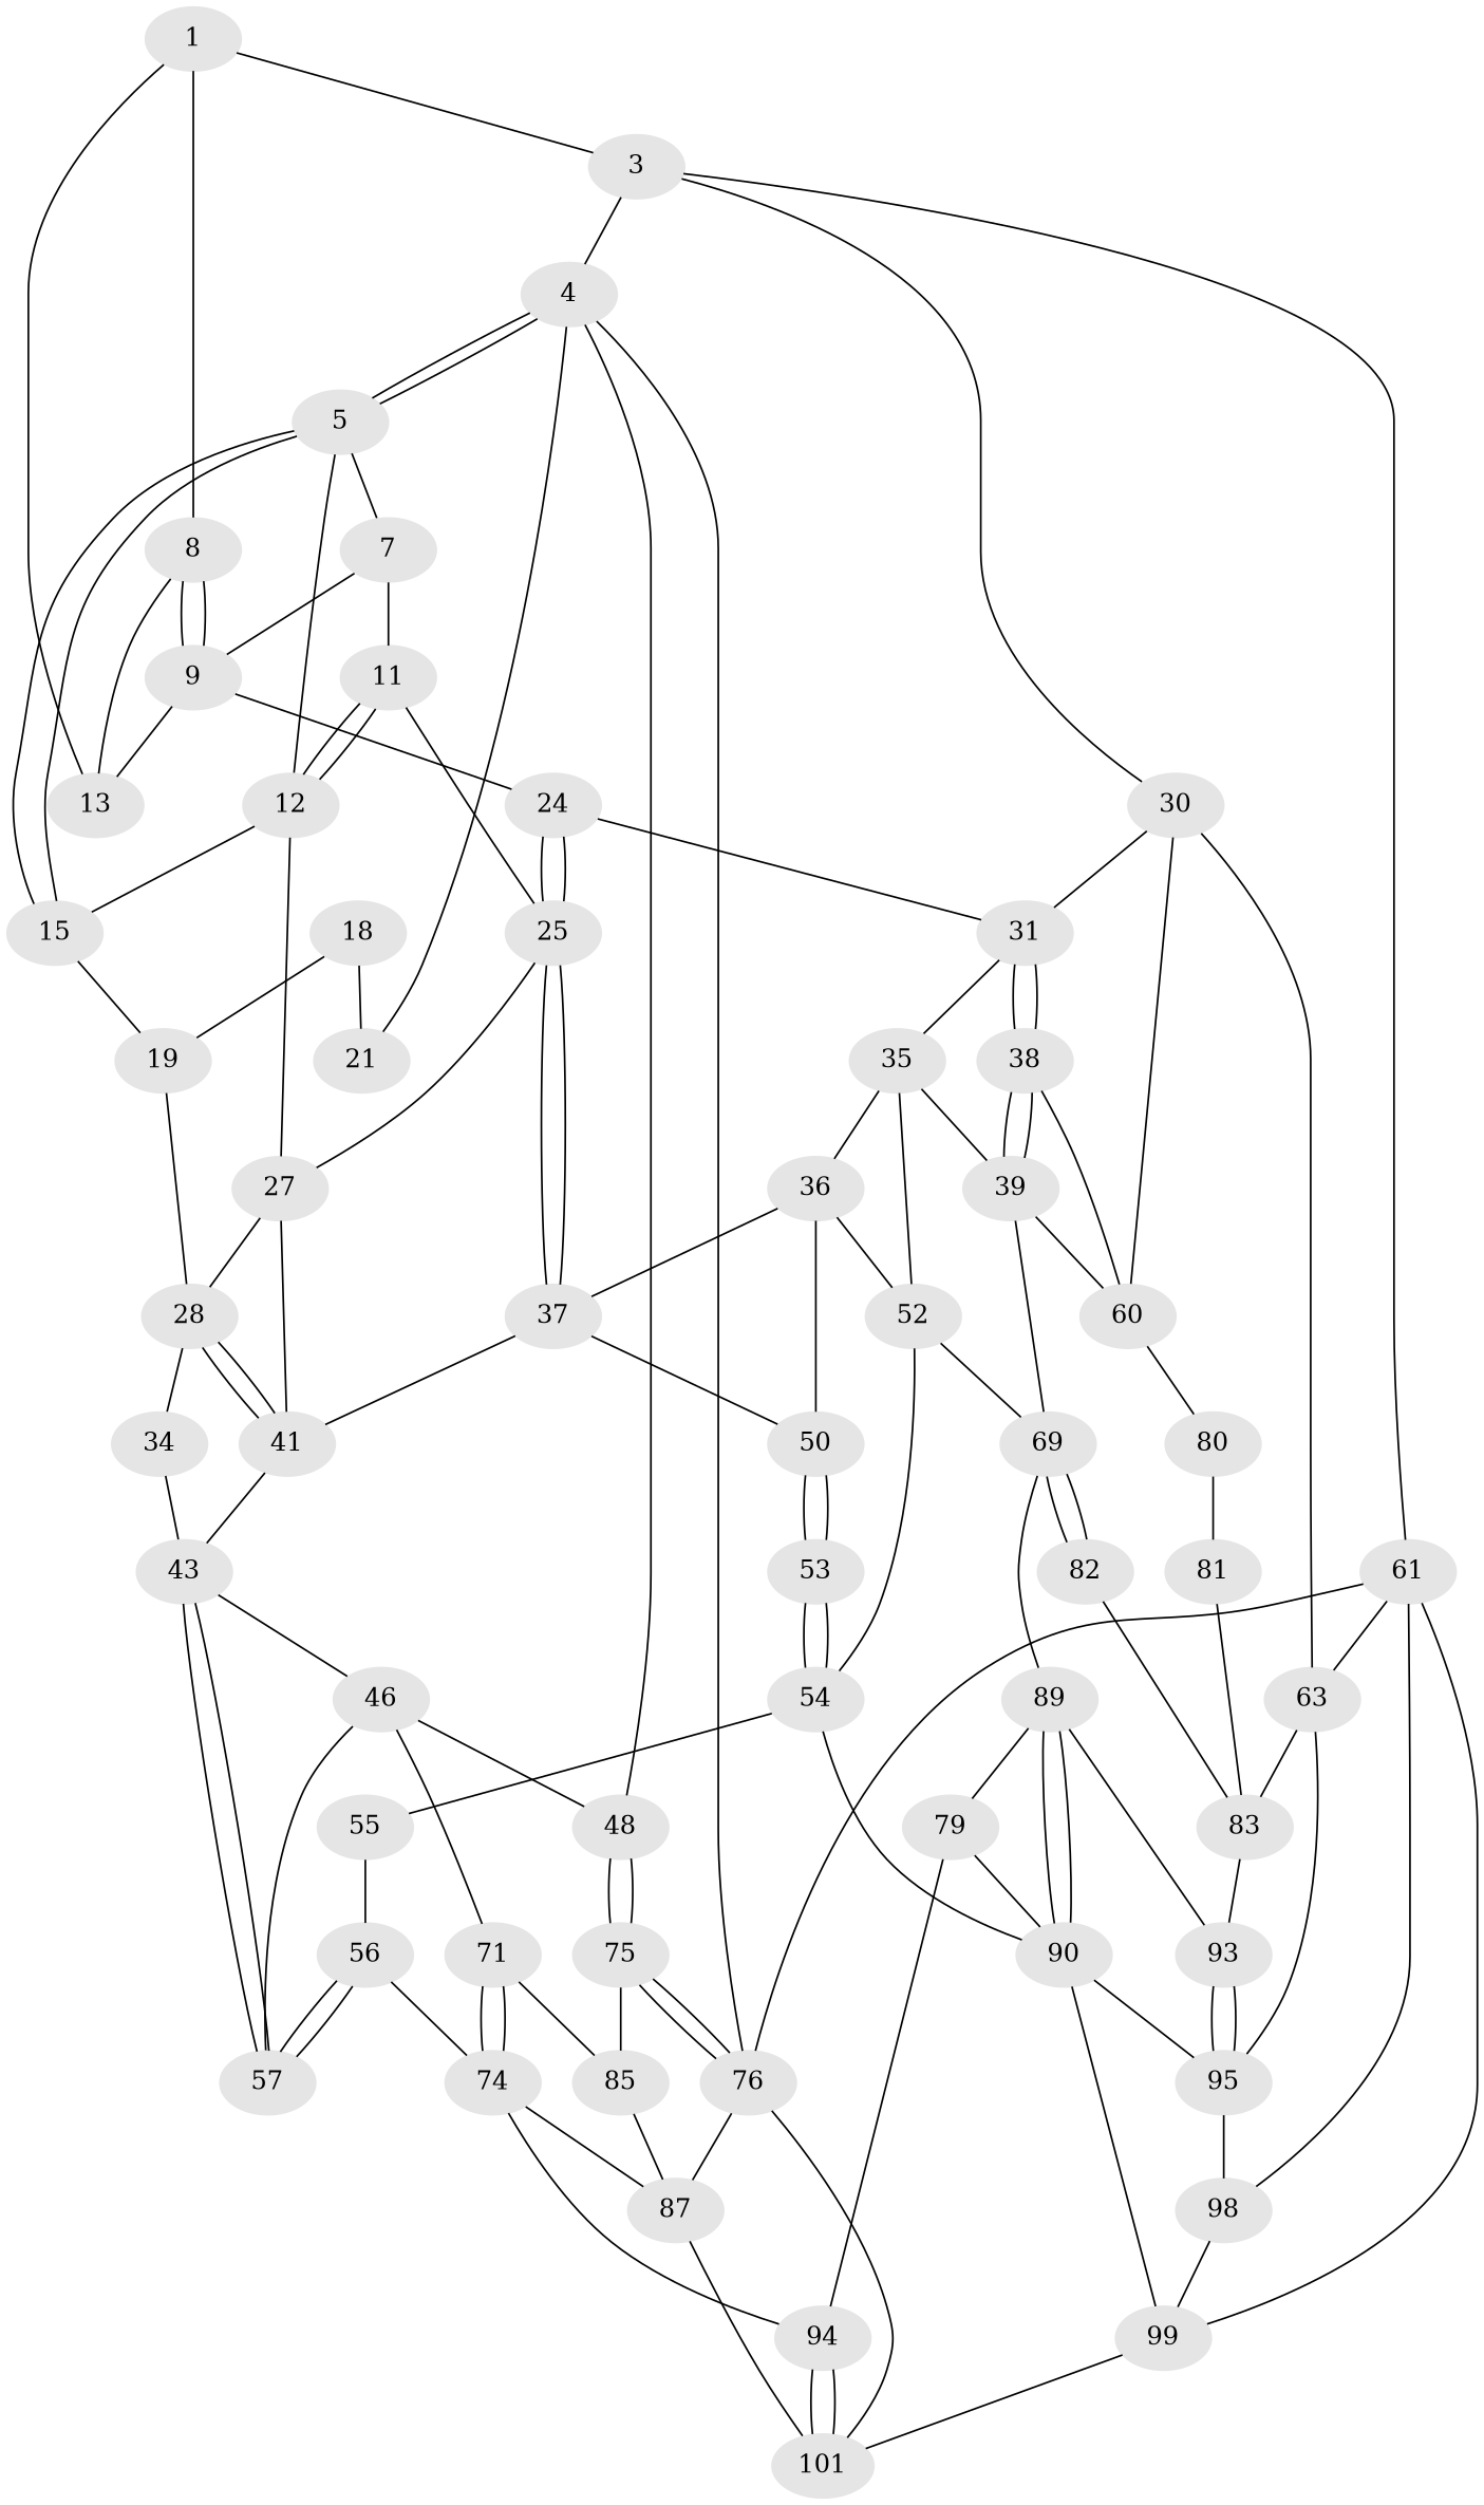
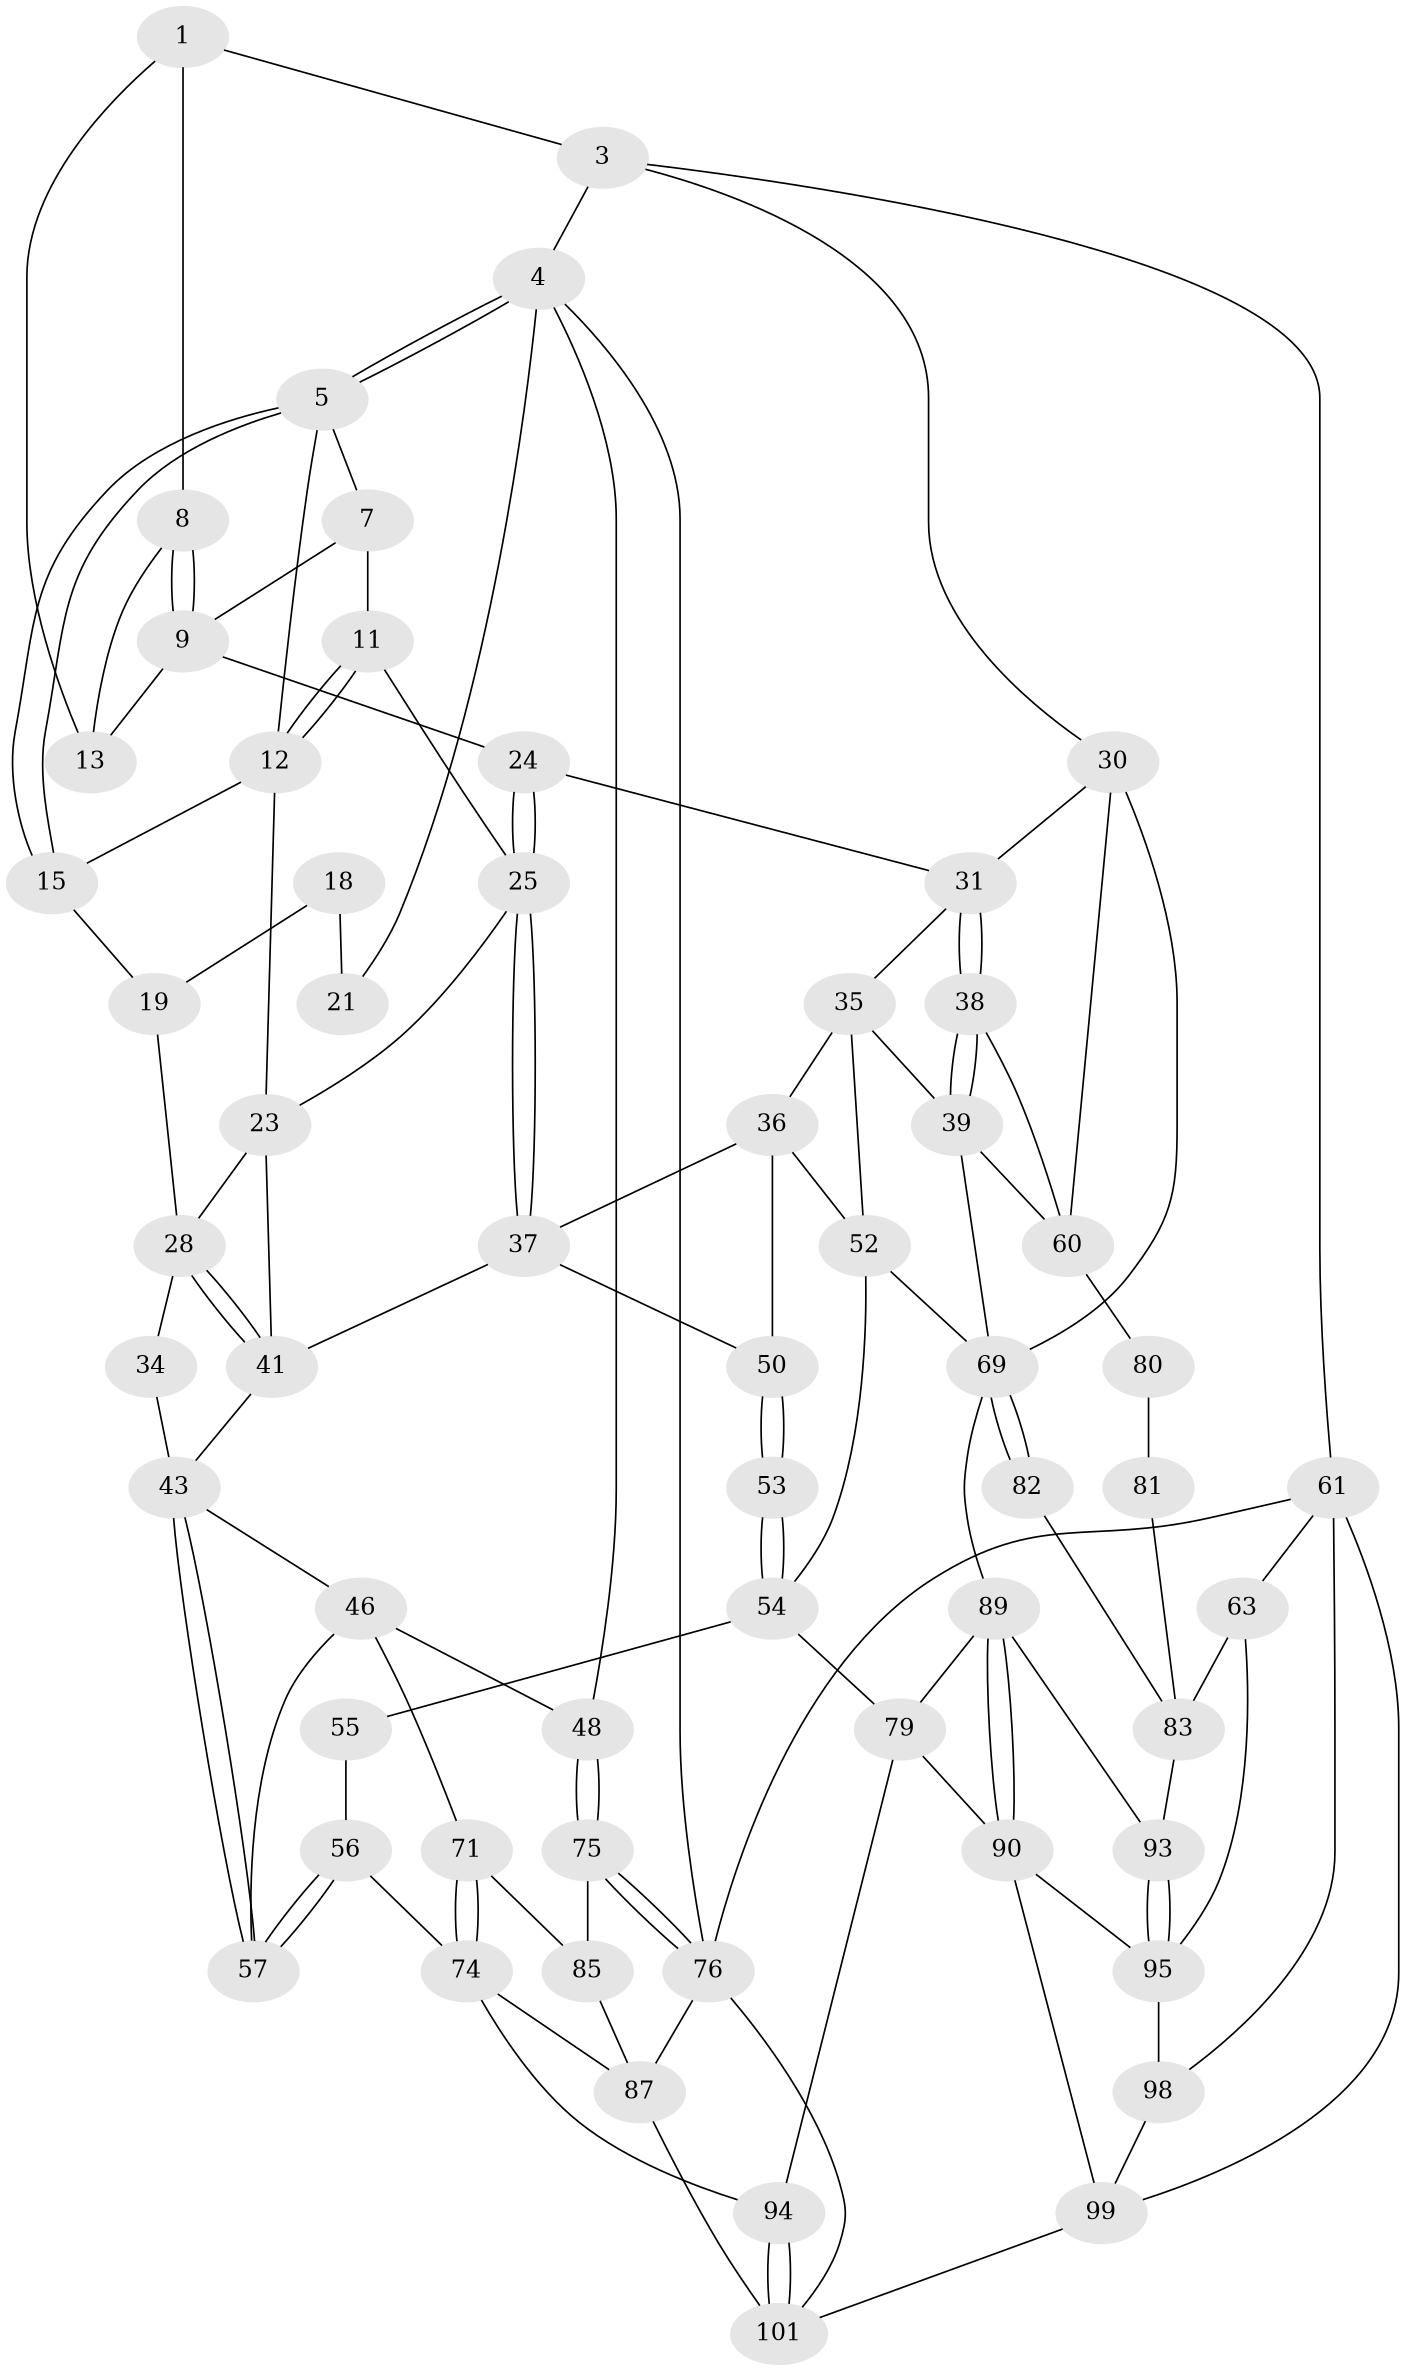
  graph {
    node [color=gray90 style=filled]
    1 [super="+2"]
    3
    8
    13
    4 [super="+22"]
    30 [super="+59"]
    61 [super="+62"]
    9 [super="+14"]
    5 [super="+6"]
    21
    48
    76 [super="+77"]
    31 [super="+32"]
    60 [super="+67"]
    63 [super="+64"]
    98
    99 [super="+100"]
    7 [super="+10"]
    12 [super="+17"]
    15 [super="+16"]
    75
    87 [super="+88"]
    101 [super="+102"]
    11
-   27 [super="+33"]
+   27 [super="+33" label=23]
    19 [super="+23"]
    24
    25 [super="+26"]
    37 [super="+45"]
    28 [super="+29"]
    41 [super="+42"]
    18 [super="+20"]
    34
    43 [super="+44"]
    35 [super="+40"]
    38
    50 [super="+51"]
    80
    83 [super="+92"]
    95 [super="+97"]
    36 [super="+49"]
    39 [super="+68"]
    52 [super="+65"]
    46 [super="+47"]
    57 [super="+58"]
    69 [super="+70"]
    54 [super="+66"]
    53
    82
    89
    71 [super="+72"]
    74 [super="+86"]
    85
    55 [super="+78"]
    79 [super="+91"]
    56 [super="+73"]
    94
    90 [super="+96"]
    81 [super="+84"]
    93
    1 -- 3
    1 -- 8
    1 -- 13
    3 -- 4
    3 -- 30
    3 -- 61
    8 -- 13
    8 -- 9
    8 -- 9
    4 -- 5
    4 -- 5
    4 -- 21
    4 -- 48
    4 -- 76
    30 -- 31
    30 -- 60
-   30 -- 63
+   30 -- 69
    61 -- 76
    61 -- 63
    61 -- 98
    61 -- 99
    9 -- 13
    9 -- 24
    5 -- 7
    5 -- 12
    5 -- 15
    5 -- 15
    48 -- 75
    48 -- 75
    76 -- 87
    76 -- 101
    31 -- 35
    31 -- 38
    31 -- 38
    60 -- 80
    63 -- 83
    63 -- 95
    98 -- 99
    99 -- 101
    7 -- 9
    7 -- 11
    12 -- 15
    12 -- 27
    15 -- 19
    75 -- 76
    75 -- 76
    75 -- 85
    87 -- 101
    11 -- 12
    11 -- 12
    11 -- 25
    27 -- 28
    27 -- 41
    19 -- 28
    24 -- 31
    24 -- 25
    24 -- 25
    25 -- 27
    25 -- 37
    25 -- 37
    37 -- 41
    37 -- 50
    28 -- 41
    28 -- 41
    28 -- 34
    41 -- 43
    18 -- 21
    18 -- 19 [weight=2]
    34 -- 43
    43 -- 46
    43 -- 57
    43 -- 57
    35 -- 36
    35 -- 39
    35 -- 52
    38 -- 60
    38 -- 39
    38 -- 39
    50 -- 53 [weight=2]
    50 -- 53
    80 -- 81 [weight=2]
    83 -- 93
    95 -- 98
    36 -- 37
    36 -- 50
    36 -- 52
    39 -- 60
    39 -- 69
    52 -- 69
    52 -- 54
    46 -- 48
    46 -- 57
    46 -- 71
    69 -- 82
    69 -- 82
    69 -- 89
    54 -- 55
-   54 -- 90
+   54 -- 79
    53 -- 54
    53 -- 54
    82 -- 83
    89 -- 79
    89 -- 90
    89 -- 90
    89 -- 93
    71 -- 74
    71 -- 74
    71 -- 85
    74 -- 87
    74 -- 94
    85 -- 87
    55 -- 56 [weight=2]
    79 -- 94
    79 -- 90
    56 -- 57
    56 -- 57
    56 -- 74
    94 -- 101
    94 -- 101
    90 -- 99
    90 -- 95
    81 -- 83
    93 -- 95
    93 -- 95
  }
